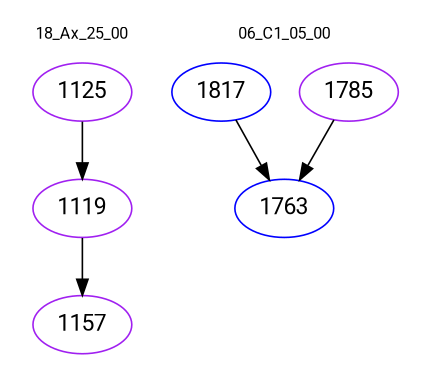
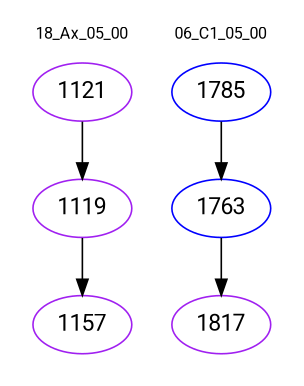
  digraph {
    fontname=Roboto
    node [color=purple fontname=Roboto]
    edge [color=black fontname=Roboto]
-   n1 [label=1125]
+   n1 [label=1121]
    n2 [label=1119]
    n3 [label=1157]
-   n4 [label=1785]
+   n4 [color=blue label=1785]
    n5 [color=blue label=1763]
-   n6 [color=blue label=1817]
+   n6 [label=1817]
    subgraph cluster_1 {
      color=white
      fontsize=10
-     label="18_Ax_25_00"
+     label="18_Ax_05_00"
      n1
      n2
      n3
    }
    subgraph cluster_2 {
      color=white
      fontsize=10
      label="06_C1_05_00"
      n4
      n5
      n6
    }
    n1 -> n2
    n2 -> n3
    n4 -> n5
-   n6 -> n5
+   n5 -> n6
  }
